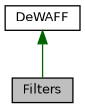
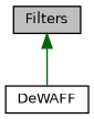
  digraph {
    node [color=black fontname=Helvetica fontsize=10 shape=record style=filled]
    n1 [fillcolor=grey75 fontcolor=black height=0.2 label=Filters width=0.4]
    n2 [fillcolor=white height=0.2 label=DeWAFF width=0.4]
-   n2 -> n1 [color=darkgreen dir=back fontname=Helvetica fontsize=10 labelfontname=Helvetica labelfontsize=10 style=solid]
+   n1 -> n2 [color=darkgreen dir=back fontname=Helvetica fontsize=10 labelfontname=Helvetica labelfontsize=10 style=solid]
  }
